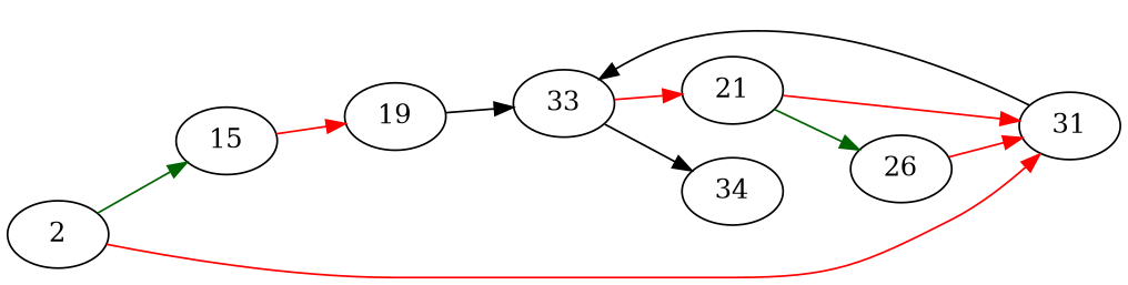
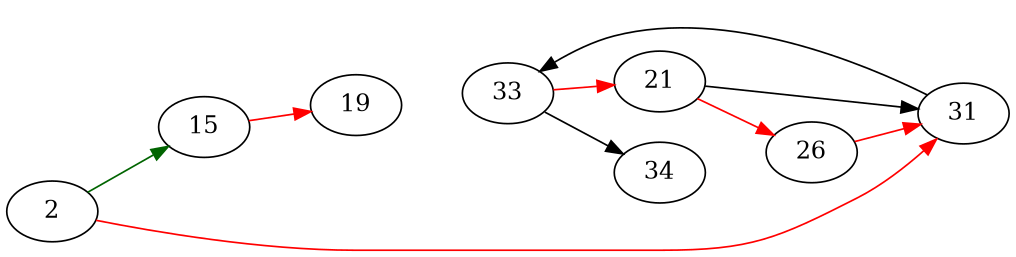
  strict digraph {
    rankdir=LR
    edge [color=red]
    2 [entry=true]
    15
    31
    19
    33
    21
    26
    34
    2 -> 15 [color=darkgreen cond=true]
    2 -> 31 [cond=false]
    15 -> 19 [cond=true]
    31 -> 33 [color=""]
-   19 -> 33 [color=""]
    33 -> 21 [cond=false]
    33 -> 34 [color=""]
-   21 -> 31 [cond=false]
-   21 -> 26 [color=darkgreen cond=true]
+   21 -> 31 [color=black cond=false]
+   21 -> 26 [cond=true]
    26 -> 31
  }
